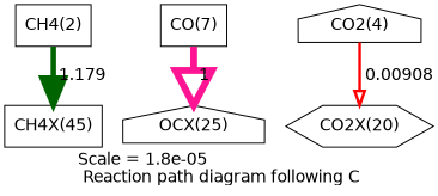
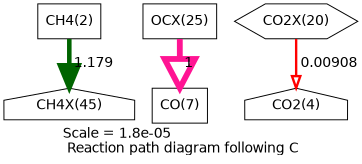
  digraph {
    fontname=Helvetica
    label="Scale = 1.8e-05\l Reaction path diagram following C"
    node [fontname=Helvetica shape=box]
    edge [arrowhead=onormal fontname=Helvetica]
    n1 [label="CH4(2)"]
-   n2 [label="CH4X(45)"]
+   n2 [label="CH4X(45)" shape=house]
    n3 [label="CO(7)"]
-   n4 [label="OCX(25)" shape=house]
+   n4 [label="OCX(25)"]
    n5 [label="CO2(4)" shape=house]
    n6 [label="CO2X(20)" shape=hexagon]
    n1 -> n2 [arrowhead=normal arrowsize=2.35 color=darkgreen label=" 1.179" penwidth=4.7]
-   n3 -> n4 [arrowsize=3 color=deeppink label=" 1" penwidth=6]
-   n5 -> n6 [arrowsize=1.23 color=red label=" 0.00908" penwidth=2.45]
+   n4 -> n3 [arrowsize=3 color=deeppink label=" 1" penwidth=6]
+   n6 -> n5 [arrowsize=1.23 color=red label=" 0.00908" penwidth=2.45]
  }
